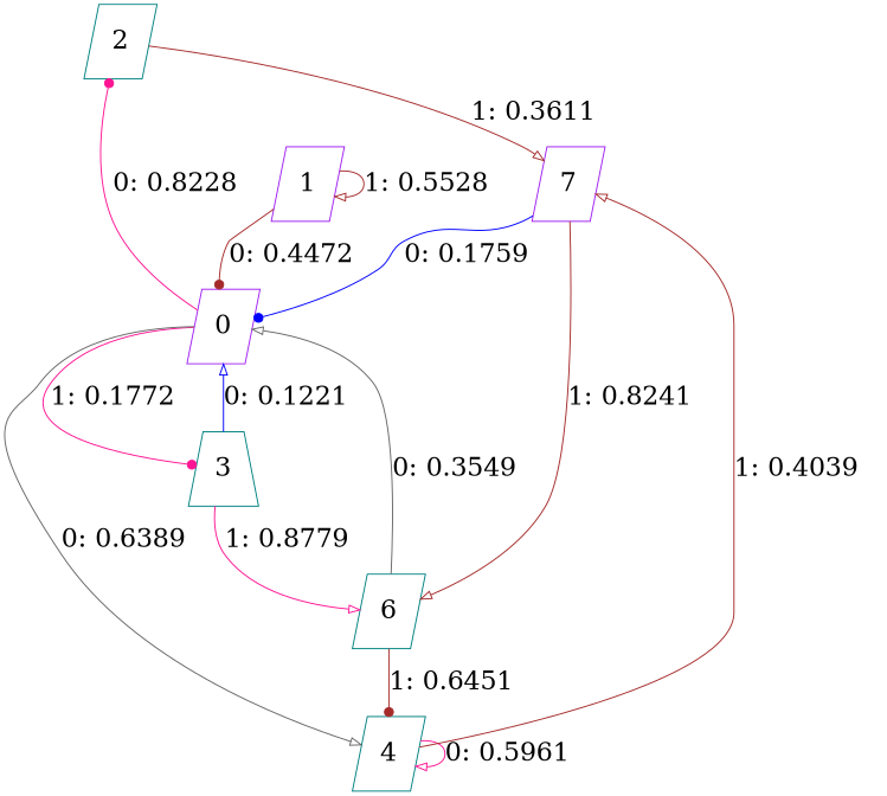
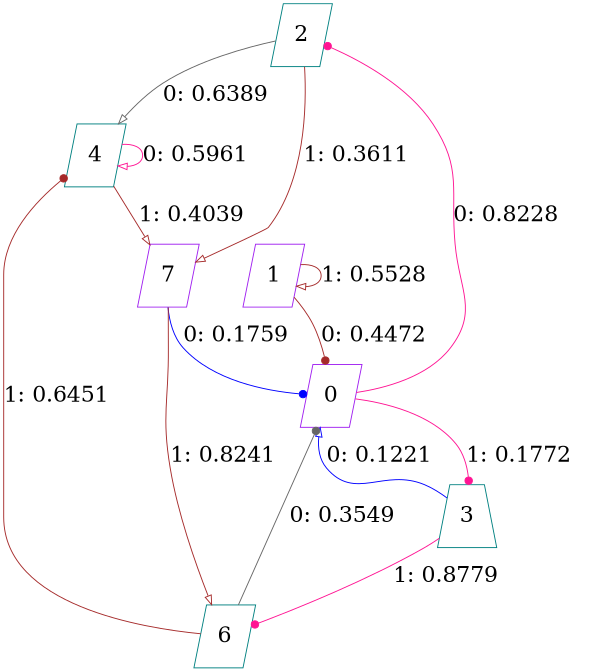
  digraph {
    node [color=teal fontsize=24 shape=parallelogram]
    edge [arrowhead=onormal color=brown fontsize=24]
    2
    0 [color=purple]
    3 [shape=trapezium]
    4
    n5 [color=purple label=7]
    6
    1 [color=purple]
-   0 -> 4 [color=gray40 label="0: 0.6389   "]
+   2 -> 4 [color=gray40 label="0: 0.6389   "]
    2 -> n5 [label="1: 0.3611   "]
    0 -> 2 [arrowhead=dot color=deeppink label="0: 0.8228   "]
    0 -> 3 [arrowhead=dot color=deeppink label="1: 0.1772   "]
    3 -> 0 [color=blue label="0: 0.1221   "]
-   3 -> 6 [color=deeppink label="1: 0.8779   "]
+   3 -> 6 [arrowhead=dot color=deeppink label="1: 0.8779   "]
    4 -> 4 [color=deeppink label="0: 0.5961   "]
    4 -> n5 [label="1: 0.4039   "]
    n5 -> 0 [arrowhead=dot color=blue label="0: 0.1759   "]
    n5 -> 6 [label="1: 0.8241   "]
-   6 -> 0 [color=gray40 label="0: 0.3549   "]
+   6 -> 0 [arrowhead=dot color=gray40 label="0: 0.3549   "]
    6 -> 4 [arrowhead=dot label="1: 0.6451   "]
    1 -> 0 [arrowhead=dot label="0: 0.4472   "]
    1 -> 1 [label="1: 0.5528   "]
  }
